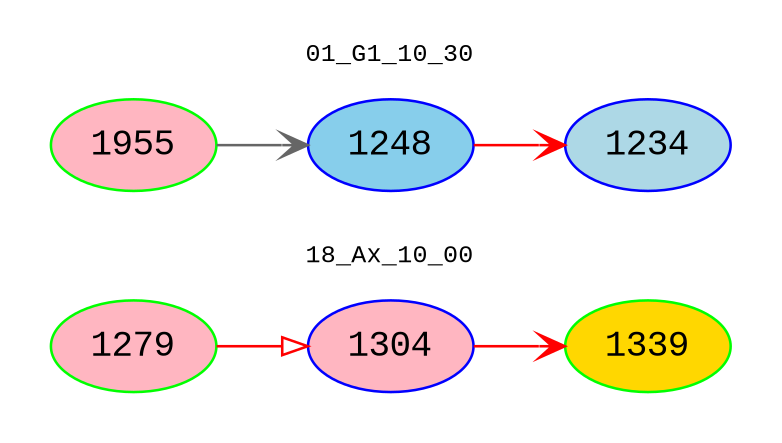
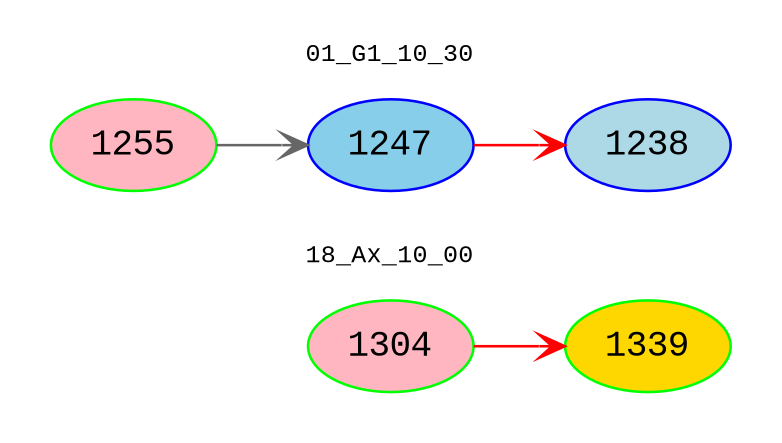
  digraph {
    fontname="Liberation Mono"
    rankdir=LR
    node [color=green fillcolor=lightpink fontname="Liberation Mono" style=filled]
    edge [arrowhead=vee color=red fontname="Liberation Mono"]
-   n1 [label=1279]
-   n2 [color=blue label=1304]
+   n2 [label=1304]
    n3 [fillcolor=gold label=1339]
-   n4 [label=1955]
-   n5 [color=blue fillcolor=skyblue label=1248]
-   n6 [color=blue fillcolor=lightblue label=1234]
+   n4 [label=1255]
+   n5 [color=blue fillcolor=skyblue label=1247]
+   n6 [color=blue fillcolor=lightblue label=1238]
    subgraph cluster_1 {
      color=white
      fontsize=10
      label="18_Ax_10_00"
-     n1
      n2
      n3
    }
    subgraph cluster_2 {
      color=white
      fontsize=10
      label="01_G1_10_30"
      n4
      n5
      n6
    }
-   n1 -> n2 [arrowhead=onormal]
    n2 -> n3
    n4 -> n5 [color=gray40]
    n5 -> n6
  }
